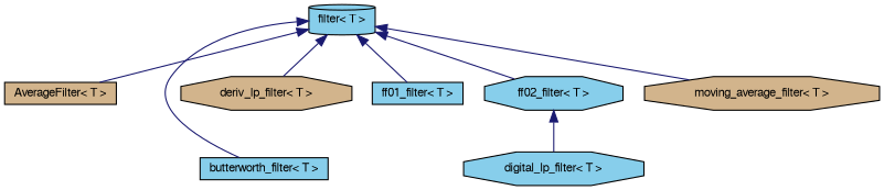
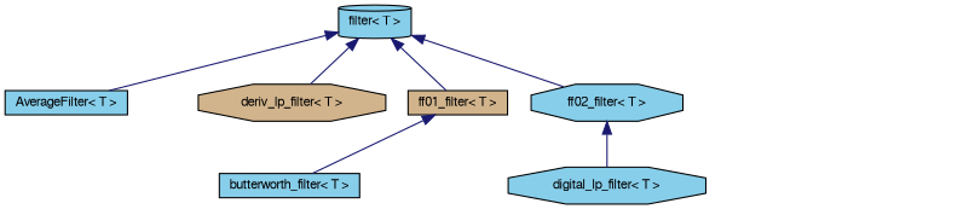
  digraph {
    rankdir=TB
    node [color=black fillcolor=skyblue fontname=FreeSans fontsize=10 shape=octagon style=filled]
    edge [color=midnightblue dir=back fontname=FreeSans fontsize=10 labelfontname=FreeSans labelfontsize=10 style=solid]
    n1 [height=0.2 label="filter\< T \>" shape=cylinder width=0.4]
-   n2 [fillcolor=tan height=0.2 label="AverageFilter\< T \>" shape=box width=0.4]
+   n2 [height=0.2 label="AverageFilter\< T \>" shape=box width=0.4]
    n3 [height=0.2 label="butterworth_filter\< T \>" shape=box width=0.4]
    n4 [fillcolor=tan height=0.2 label="deriv_lp_filter\< T \>" width=0.4]
-   n5 [height=0.2 label="ff01_filter\< T \>" shape=box width=0.4]
+   n5 [fillcolor=tan height=0.2 label="ff01_filter\< T \>" shape=box width=0.4]
    n6 [height=0.2 label="ff02_filter\< T \>" width=0.4]
-   n7 [fillcolor=tan height=0.2 label="moving_average_filter\< T \>" width=0.4]
    n8 [height=0.2 label="digital_lp_filter\< T \>" width=0.4]
    n1 -> n2
-   n1 -> n3
+   n5 -> n3
    n1 -> n4
    n1 -> n5
    n1 -> n6
-   n1 -> n7
    n6 -> n8
  }
